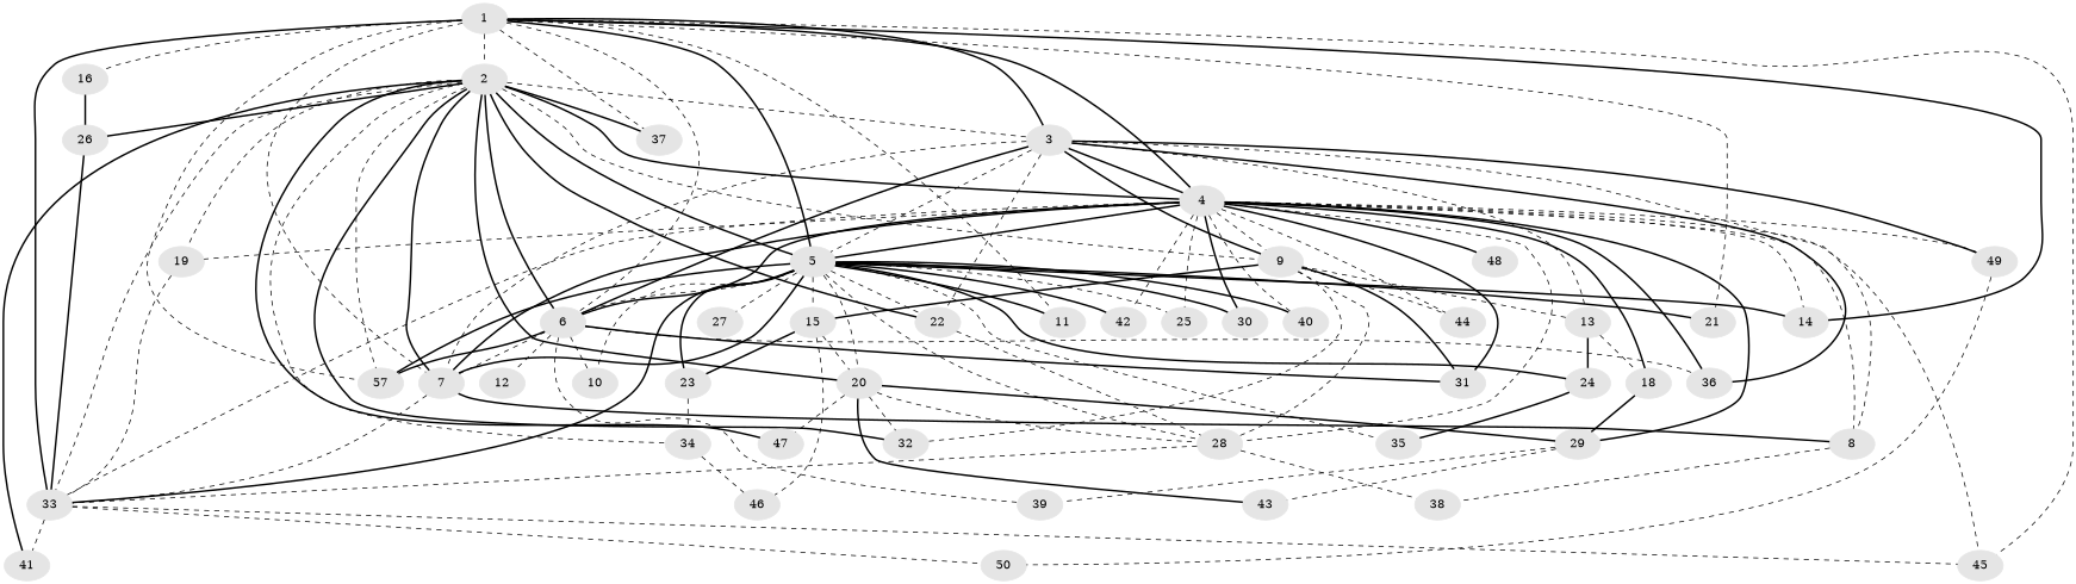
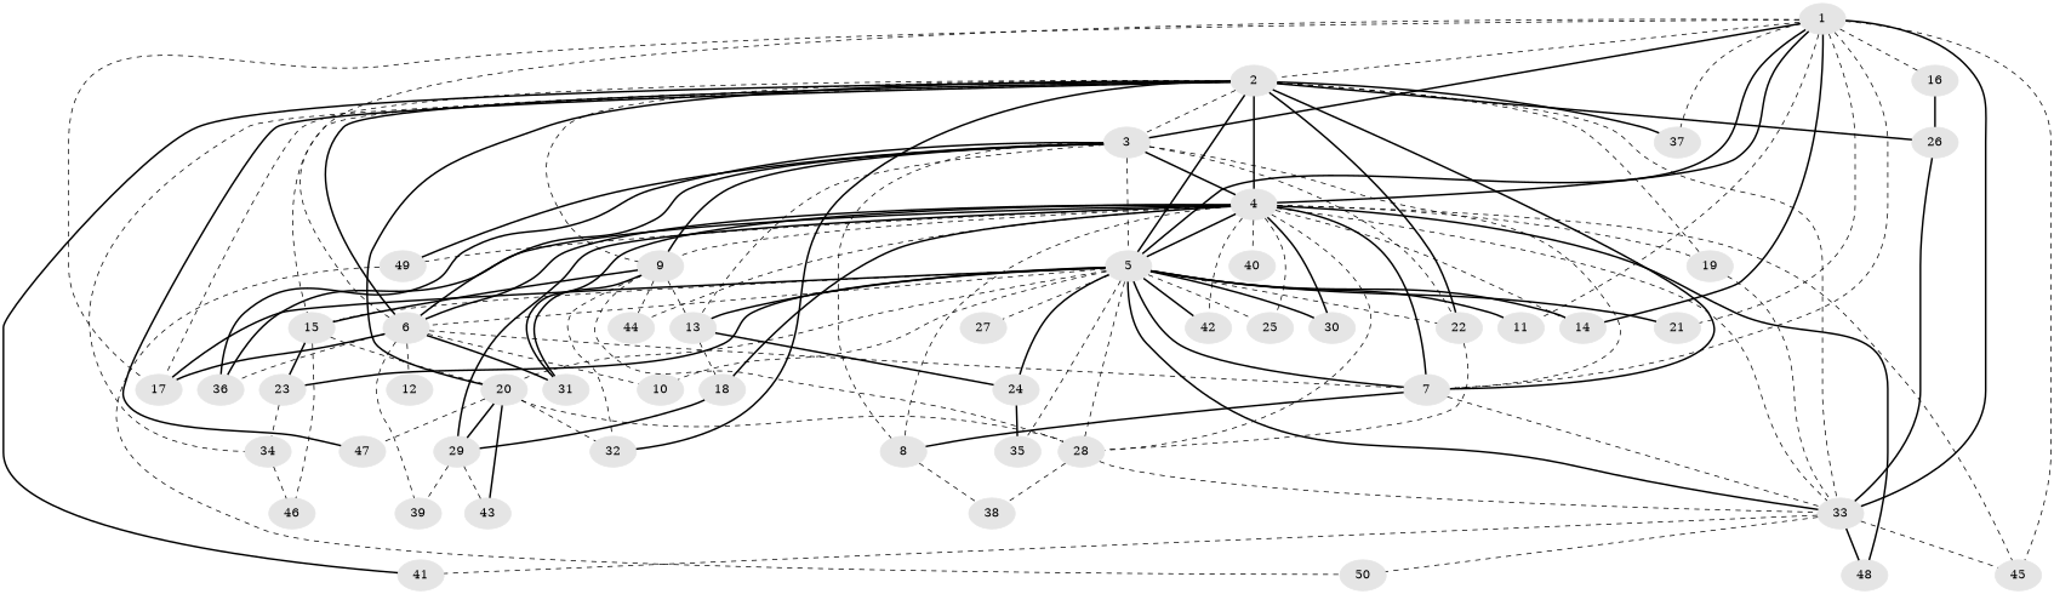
  graph {
    node [color=gray90 style=filled]
    edge [style=dashed weight=1.0]
    1
    2
    3
    4
    5
    6
    7
    11
    14
    16
-   17 [label=57]
+   17
    21
    33
    37
    45
    9
    15
    19
    20
    22
    26
    32
    34
    41
    47
    8
    13
    36
    49
    18
    25
    28
    29
    30
    31
    40
    42
    44
    48
    10
    23
    24
    27
    35
    12
    39
    50
    46
    43
    38
    1 -- 2 [weight=4.0]
    1 -- 3 [style=bold weight=2.0]
    1 -- 4 [style=bold weight=4.0]
    1 -- 5 [style=bold weight=2.0]
    1 -- 6 [weight=3.0]
    1 -- 7 [weight=2.0]
    1 -- 11
    1 -- 14 [style=bold]
    1 -- 16
    1 -- 17
    1 -- 21 [weight=2.0]
    1 -- 33 [style=bold weight=12.0]
    1 -- 37
    1 -- 45
    2 -- 3 [weight=2.0]
    2 -- 4 [style=bold weight=4.0]
    2 -- 5 [style=bold weight=2.0]
    2 -- 6 [style=bold weight=2.0]
    2 -- 7 [style=bold weight=2.0]
    2 -- 17
    2 -- 33
    2 -- 37 [style=bold]
    2 -- 9
+   2 -- 15
    2 -- 19
    2 -- 20 [style=bold]
    2 -- 22 [style=bold]
    2 -- 26 [style=bold]
    2 -- 32 [style=bold]
    2 -- 34
    2 -- 41 [style=bold]
    2 -- 47 [style=bold]
    3 -- 4 [style=bold weight=3.0]
    3 -- 5
    3 -- 6 [style=bold]
    3 -- 7
    3 -- 9 [style=bold]
    3 -- 22
    3 -- 8
    3 -- 13
    3 -- 36 [style=bold]
    3 -- 49 [style=bold]
    4 -- 5 [style=bold weight=2.0]
    4 -- 6 [style=bold weight=2.0]
    4 -- 7 [style=bold weight=2.0]
    4 -- 14 [weight=2.0]
    4 -- 33 [weight=2.0]
    4 -- 45
    4 -- 9 [weight=5.0]
    4 -- 19 [weight=2.0]
    4 -- 8 [weight=2.0]
    4 -- 36 [style=bold]
    4 -- 49
    4 -- 18 [style=bold]
    4 -- 25
    4 -- 28 [weight=2.0]
    4 -- 29 [style=bold weight=2.0]
    4 -- 30 [style=bold]
    4 -- 31 [style=bold weight=2.0]
    4 -- 40 [weight=2.0]
    4 -- 42
    4 -- 44
    4 -- 48 [style=bold]
    5 -- 6 [weight=2.0]
    5 -- 7 [style=bold weight=2.0]
    5 -- 11 [style=bold]
    5 -- 14 [style=bold]
    5 -- 17 [style=bold weight=2.0]
    5 -- 21 [style=bold]
    5 -- 33 [style=bold weight=3.0]
    5 -- 15
    5 -- 20
    5 -- 22
    5 -- 25
    5 -- 28
    5 -- 30 [style=bold]
-   5 -- 40 [style=bold]
+   5 -- 13 [style=bold]
    5 -- 42 [style=bold]
    5 -- 10
    5 -- 23 [style=bold]
    5 -- 24 [style=bold]
    5 -- 27
    5 -- 35
    6 -- 7
    6 -- 17 [style=bold]
    6 -- 36
    6 -- 31 [style=bold]
    6 -- 10
    6 -- 12
    6 -- 39
    7 -- 33
    7 -- 8 [style=bold]
    16 -- 26 [style=bold]
    33 -- 45
    33 -- 41
+   33 -- 48 [style=bold]
    33 -- 50
    9 -- 15 [style=bold]
    9 -- 32
    9 -- 13
    9 -- 28
    9 -- 31 [style=bold]
    9 -- 44
    15 -- 20
    15 -- 23 [style=bold]
    15 -- 46
    19 -- 33
    20 -- 32
    20 -- 47
    20 -- 28
    20 -- 29 [style=bold]
    20 -- 43 [style=bold]
    22 -- 28
    26 -- 33 [style=bold]
    34 -- 46
    8 -- 38
    13 -- 18
    13 -- 24 [style=bold]
    49 -- 50
    18 -- 29 [style=bold]
    28 -- 33
    28 -- 38
    29 -- 39
    29 -- 43
    23 -- 34
    24 -- 35 [style=bold]
  }
